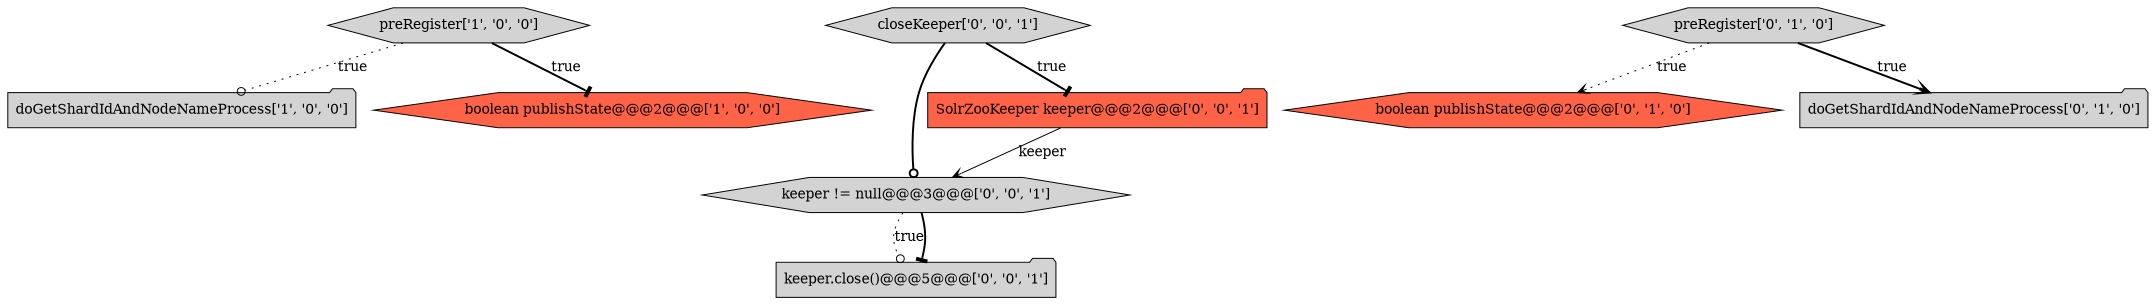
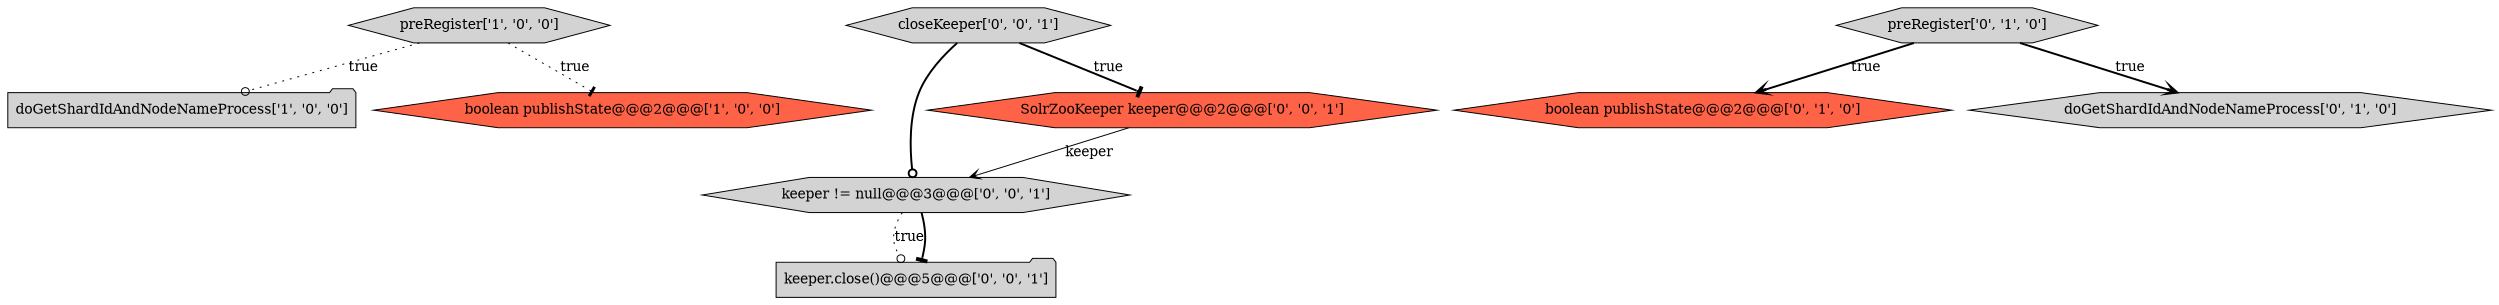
  digraph {
    node [fillcolor=lightgray shape=hexagon style=filled]
    edge [arrowhead=odot style=dotted]
    n1 [label="doGetShardIdAndNodeNameProcess['1', '0', '0']" shape=folder]
    n2 [label="keeper != null@@@3@@@['0', '0', '1']"]
    n3 [label="keeper.close()@@@5@@@['0', '0', '1']" shape=folder]
    n4 [label="closeKeeper['0', '0', '1']"]
-   n5 [fillcolor=tomato label="SolrZooKeeper keeper@@@2@@@['0', '0', '1']" shape=folder]
+   n5 [fillcolor=tomato label="SolrZooKeeper keeper@@@2@@@['0', '0', '1']"]
    n6 [label="preRegister['1', '0', '0']"]
    n7 [fillcolor=tomato label="boolean publishState@@@2@@@['1', '0', '0']"]
    n8 [fillcolor=tomato label="boolean publishState@@@2@@@['0', '1', '0']"]
    n9 [label="preRegister['0', '1', '0']"]
-   n10 [label="doGetShardIdAndNodeNameProcess['0', '1', '0']" shape=folder]
+   n10 [label="doGetShardIdAndNodeNameProcess['0', '1', '0']"]
    n2 -> n3 [label=true]
    n2 -> n3 [arrowhead=tee style=bold]
    n4 -> n2 [style=bold]
    n4 -> n5 [arrowhead=tee label=true style=bold]
    n5 -> n2 [arrowhead=vee label=keeper style=solid]
    n6 -> n1 [label=true]
-   n6 -> n7 [arrowhead=tee label=true style=bold]
-   n9 -> n8 [arrowhead=vee label=true]
+   n6 -> n7 [arrowhead=tee label=true]
+   n9 -> n8 [arrowhead=vee label=true style=bold]
    n9 -> n10 [arrowhead=vee label=true style=bold]
  }
